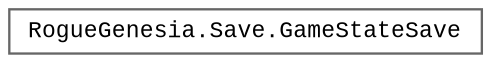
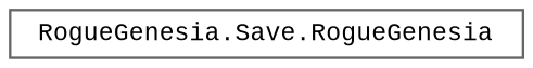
  digraph {
    rankdir=LR
    fontname="Liberation Mono"
-   n1 [color=grey40 fillcolor=white fontname="Liberation Mono" fontsize=10 height=0.2 label="RogueGenesia.Save.GameStateSave" shape=box style=filled width=0.4]
+   n1 [color=grey40 fillcolor=white fontname="Liberation Mono" fontsize=10 height=0.2 label="RogueGenesia.Save.RogueGenesia" shape=box style=filled width=0.4]
  }
